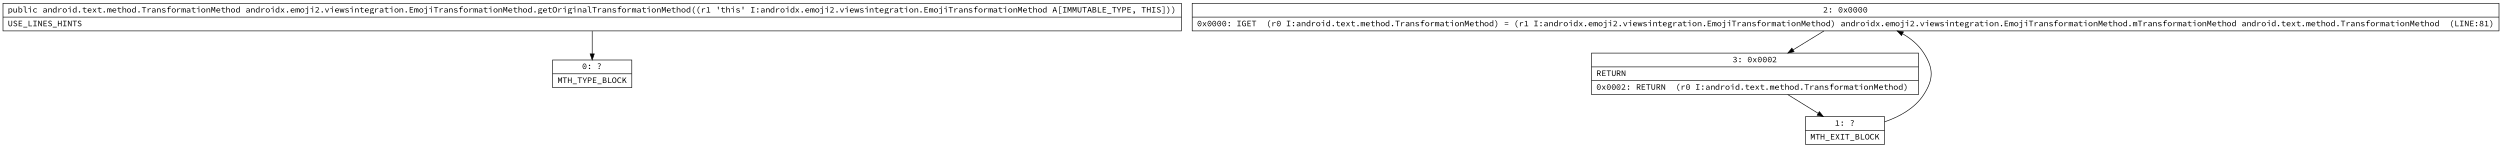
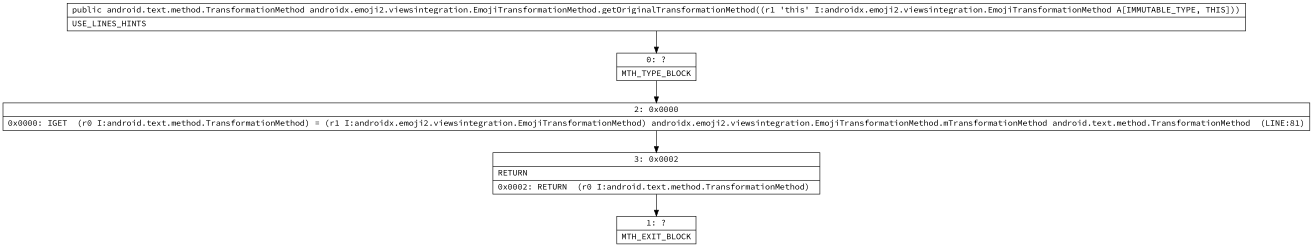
  digraph {
    fontname="Source Code Pro"
    node [fontname="Source Code Pro" shape=record]
    edge [fontname="Source Code Pro"]
    n1 [label="{0\:\ ?|MTH_TYPE_BLOCK\l}"]
    n2 [label="{2\:\ 0x0000|0x0000: IGET  (r0 I:android.text.method.TransformationMethod) = (r1 I:androidx.emoji2.viewsintegration.EmojiTransformationMethod) androidx.emoji2.viewsintegration.EmojiTransformationMethod.mTransformationMethod android.text.method.TransformationMethod  (LINE:81)\l}"]
    n3 [label="{3\:\ 0x0002|RETURN\l|0x0002: RETURN  (r0 I:android.text.method.TransformationMethod) \l}"]
    n4 [label="{1\:\ ?|MTH_EXIT_BLOCK\l}"]
    n5 [label="{public android.text.method.TransformationMethod androidx.emoji2.viewsintegration.EmojiTransformationMethod.getOriginalTransformationMethod((r1 'this' I:androidx.emoji2.viewsintegration.EmojiTransformationMethod A[IMMUTABLE_TYPE, THIS]))  | USE_LINES_HINTS\l}"]
-   n4 -> n2
+   n1 -> n2
    n2 -> n3
    n3 -> n4
    n5 -> n1
  }
